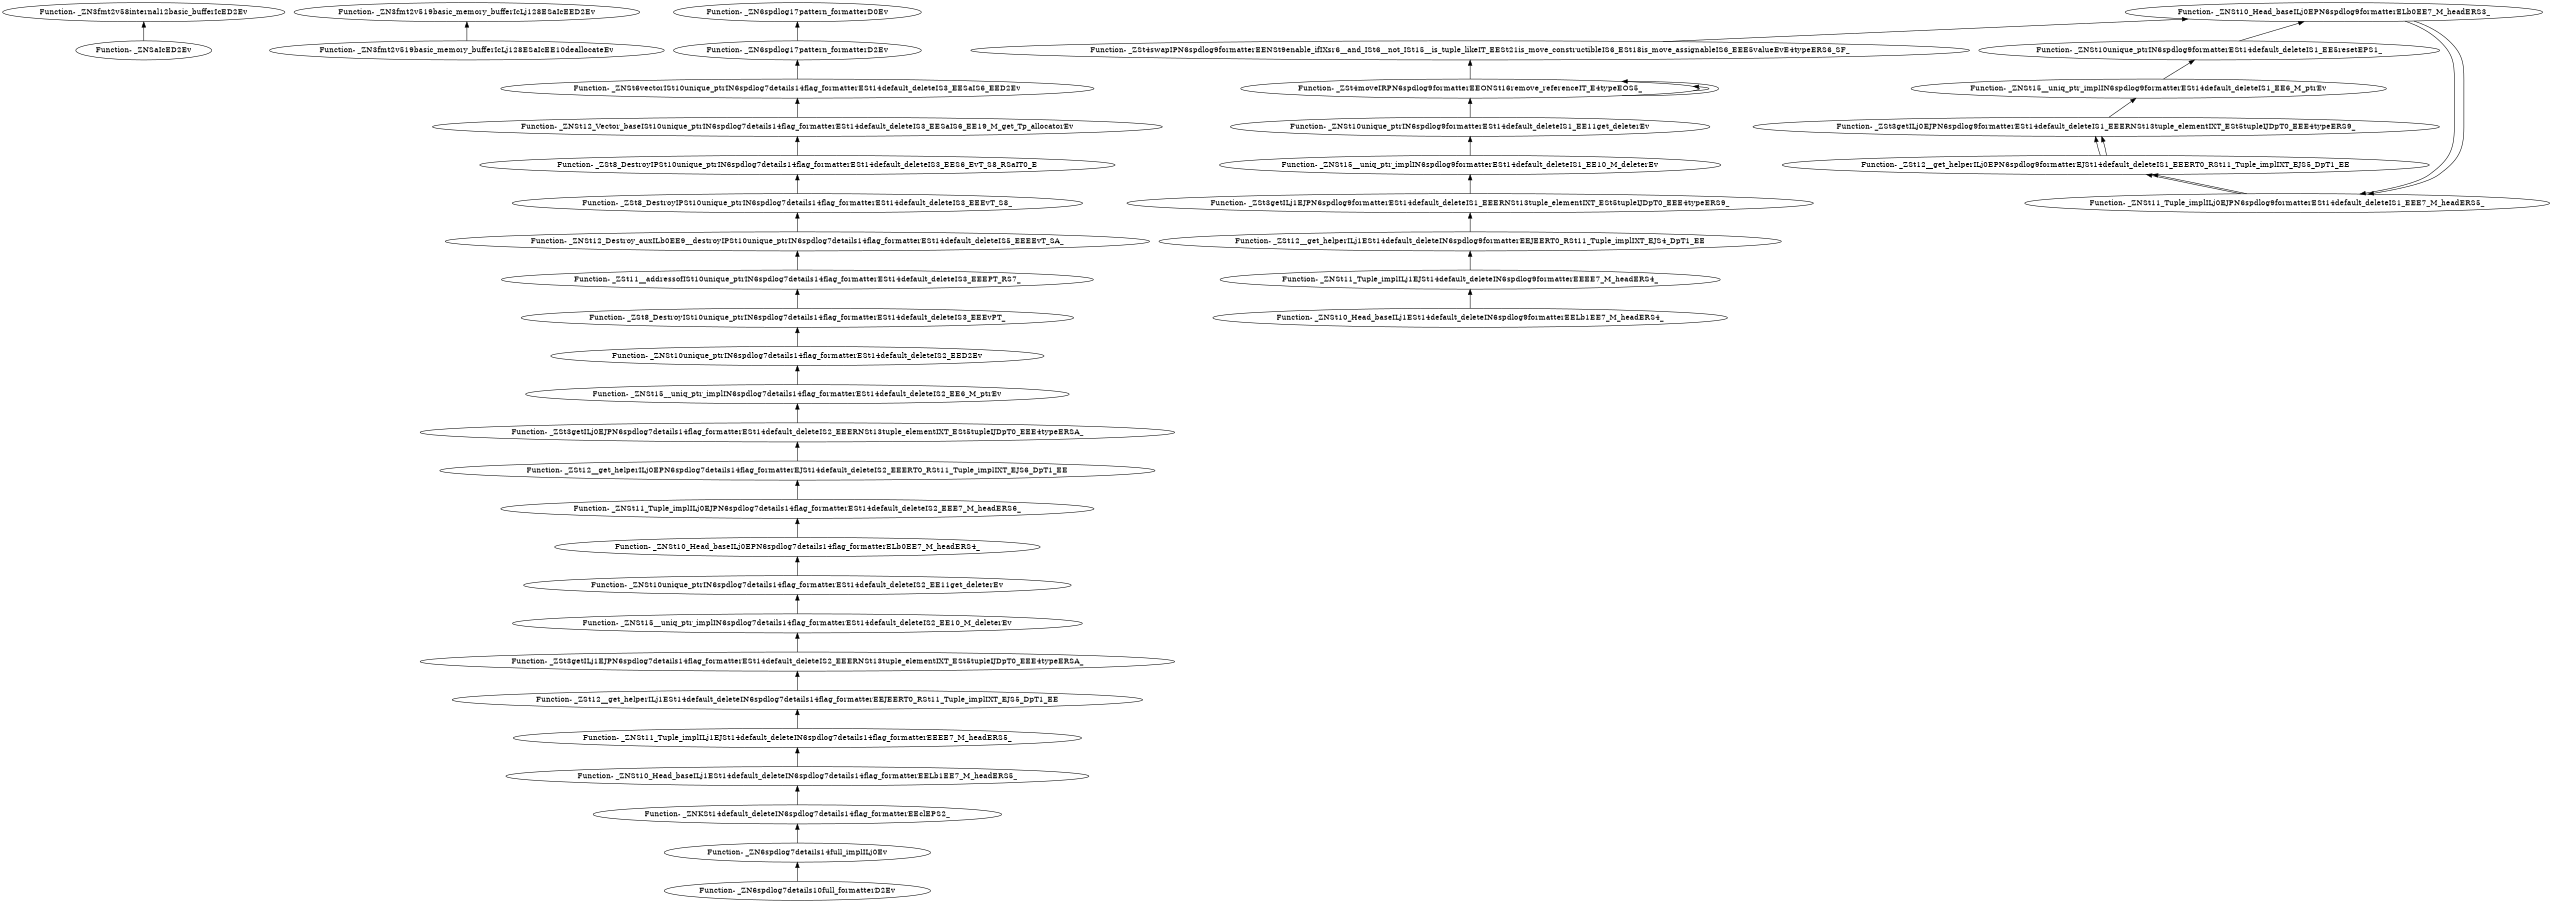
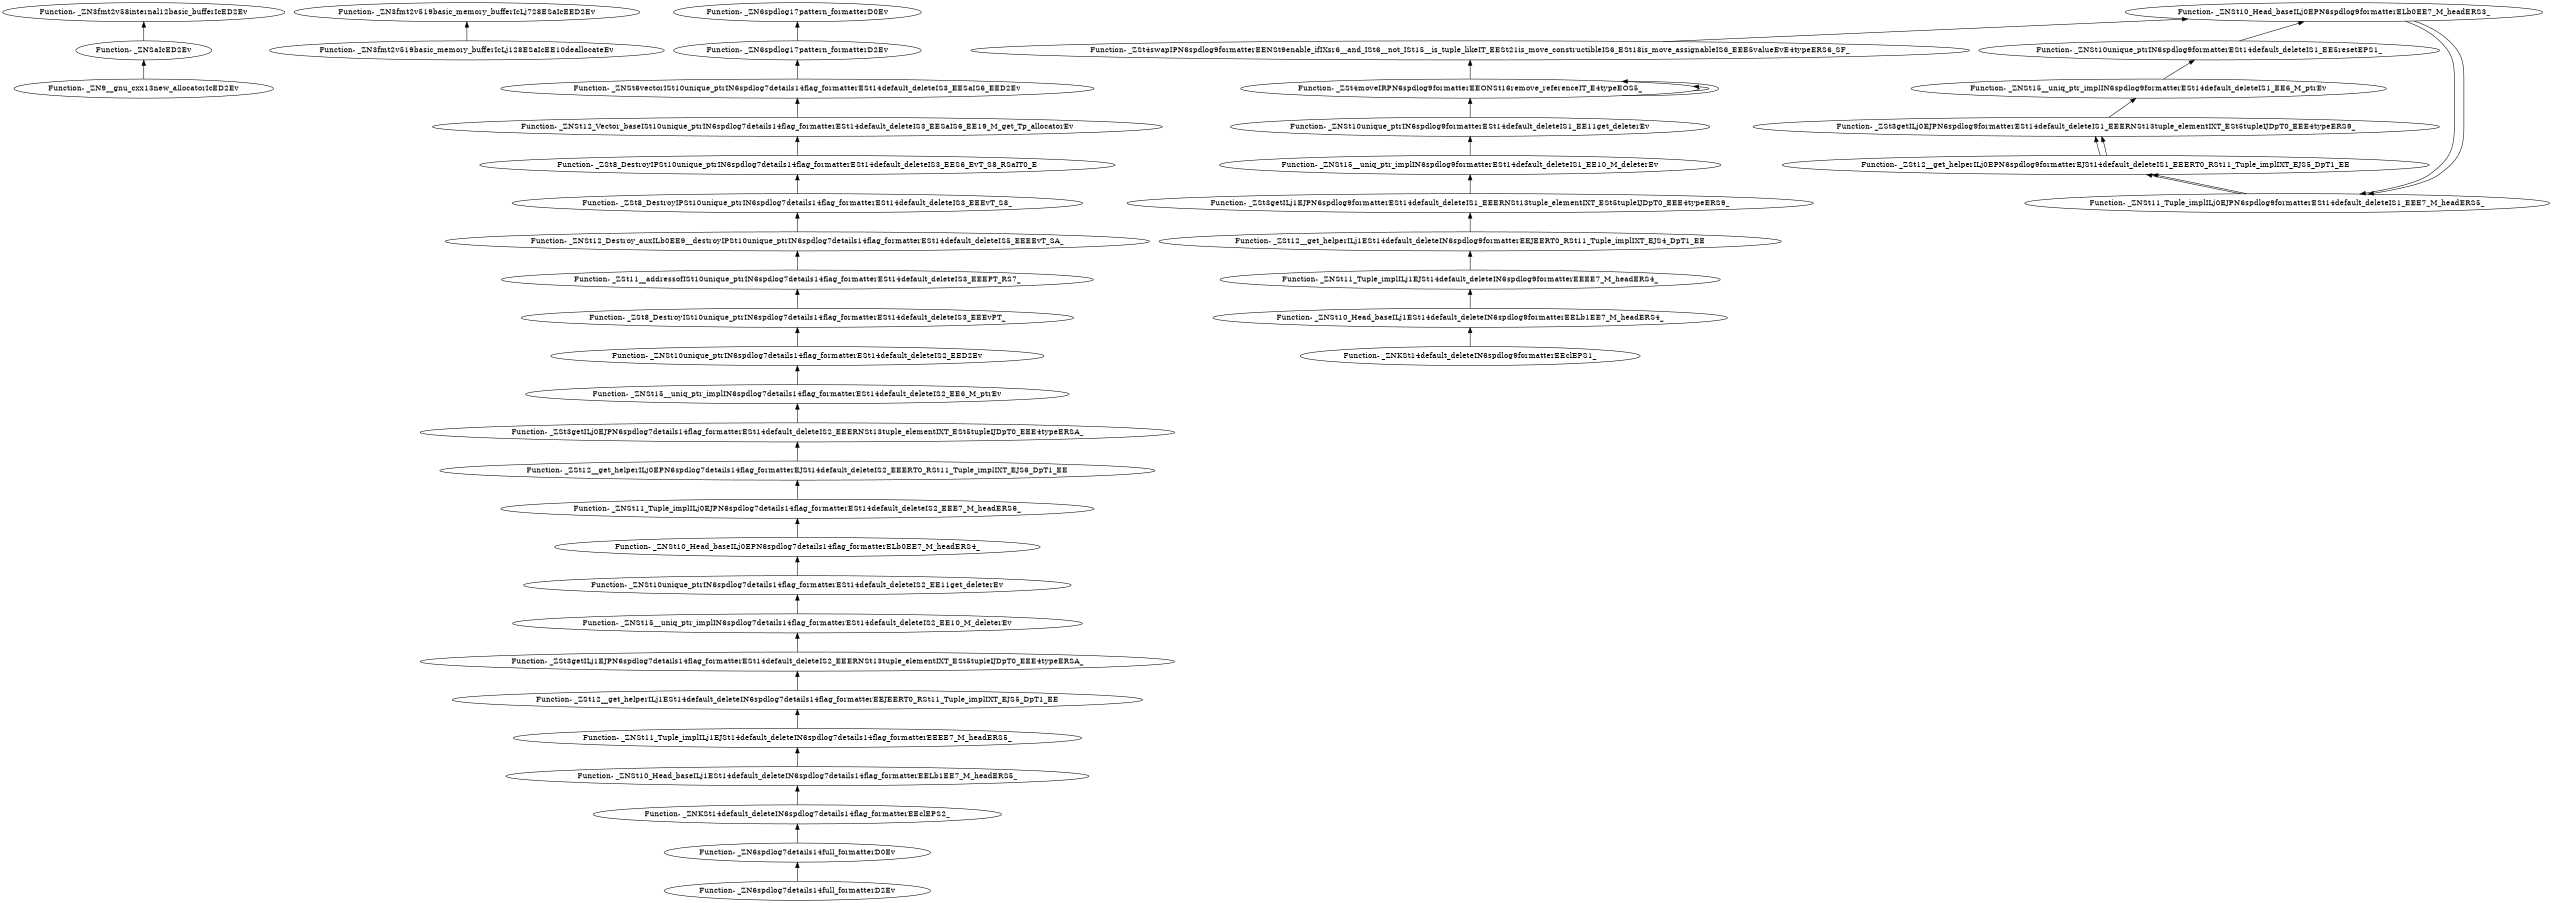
  digraph {
    edge [dir=back]
    "Function- _ZNSaIcED2Ev"
+   "Function- _ZN9__gnu_cxx13new_allocatorIcED2Ev"
    "Function- _ZN3fmt2v58internal12basic_bufferIcED2Ev"
-   "Function- _ZN3fmt2v519basic_memory_bufferIcLj128ESaIcEED2Ev"
+   "Function- _ZN3fmt2v519basic_memory_bufferIcLj128ESaIcEED2Ev" [label="Function- _ZN3fmt2v519basic_memory_bufferIcLj728ESaIcEED2Ev"]
    "Function- _ZN3fmt2v519basic_memory_bufferIcLj128ESaIcEE10deallocateEv"
-   "Function- _ZN6spdlog7details14full_formatterD0Ev" [label="Function- _ZN6spdlog7details14full_implILj0Ev"]
-   "Function- _ZN6spdlog7details14full_formatterD2Ev" [label="Function- _ZN6spdlog7details10full_formatterD2Ev"]
+   "Function- _ZN6spdlog7details14full_formatterD0Ev"
+   "Function- _ZN6spdlog7details14full_formatterD2Ev"
    "Function- _ZNKSt14default_deleteIN6spdlog7details14flag_formatterEEclEPS2_"
    "Function- _ZNSt10_Head_baseILj1ESt14default_deleteIN6spdlog7details14flag_formatterEELb1EE7_M_headERS5_"
    "Function- _ZNSt11_Tuple_implILj1EJSt14default_deleteIN6spdlog7details14flag_formatterEEEE7_M_headERS5_"
    "Function- _ZSt12__get_helperILj1ESt14default_deleteIN6spdlog7details14flag_formatterEEJEERT0_RSt11_Tuple_implIXT_EJS5_DpT1_EE"
    "Function- _ZSt3getILj1EJPN6spdlog7details14flag_formatterESt14default_deleteIS2_EEERNSt13tuple_elementIXT_ESt5tupleIJDpT0_EEE4typeERSA_"
    "Function- _ZNSt15__uniq_ptr_implIN6spdlog7details14flag_formatterESt14default_deleteIS2_EE10_M_deleterEv"
    "Function- _ZNSt10unique_ptrIN6spdlog7details14flag_formatterESt14default_deleteIS2_EE11get_deleterEv"
    "Function- _ZNSt10_Head_baseILj0EPN6spdlog7details14flag_formatterELb0EE7_M_headERS4_"
    "Function- _ZNSt11_Tuple_implILj0EJPN6spdlog7details14flag_formatterESt14default_deleteIS2_EEE7_M_headERS6_"
    "Function- _ZSt12__get_helperILj0EPN6spdlog7details14flag_formatterEJSt14default_deleteIS2_EEERT0_RSt11_Tuple_implIXT_EJS6_DpT1_EE"
    "Function- _ZSt3getILj0EJPN6spdlog7details14flag_formatterESt14default_deleteIS2_EEERNSt13tuple_elementIXT_ESt5tupleIJDpT0_EEE4typeERSA_"
    "Function- _ZNSt15__uniq_ptr_implIN6spdlog7details14flag_formatterESt14default_deleteIS2_EE6_M_ptrEv"
    "Function- _ZNSt10unique_ptrIN6spdlog7details14flag_formatterESt14default_deleteIS2_EED2Ev"
    "Function- _ZSt8_DestroyISt10unique_ptrIN6spdlog7details14flag_formatterESt14default_deleteIS3_EEEvPT_"
    "Function- _ZSt11__addressofISt10unique_ptrIN6spdlog7details14flag_formatterESt14default_deleteIS3_EEEPT_RS7_"
    "Function- _ZNSt12_Destroy_auxILb0EE9__destroyIPSt10unique_ptrIN6spdlog7details14flag_formatterESt14default_deleteIS5_EEEEvT_SA_"
    "Function- _ZSt8_DestroyIPSt10unique_ptrIN6spdlog7details14flag_formatterESt14default_deleteIS3_EEEvT_S8_"
    "Function- _ZSt8_DestroyIPSt10unique_ptrIN6spdlog7details14flag_formatterESt14default_deleteIS3_EES6_EvT_S8_RSaIT0_E"
    "Function- _ZNSt12_Vector_baseISt10unique_ptrIN6spdlog7details14flag_formatterESt14default_deleteIS3_EESaIS6_EE19_M_get_Tp_allocatorEv"
    "Function- _ZNSt6vectorISt10unique_ptrIN6spdlog7details14flag_formatterESt14default_deleteIS3_EESaIS6_EED2Ev"
    "Function- _ZN6spdlog17pattern_formatterD2Ev"
    "Function- _ZN6spdlog17pattern_formatterD0Ev"
    "Function- _ZNSt10_Head_baseILj1ESt14default_deleteIN6spdlog9formatterEELb1EE7_M_headERS4_"
+   "Function- _ZNKSt14default_deleteIN6spdlog9formatterEEclEPS1_"
    "Function- _ZNSt11_Tuple_implILj1EJSt14default_deleteIN6spdlog9formatterEEEE7_M_headERS4_"
    "Function- _ZSt12__get_helperILj1ESt14default_deleteIN6spdlog9formatterEEJEERT0_RSt11_Tuple_implIXT_EJS4_DpT1_EE"
    "Function- _ZSt3getILj1EJPN6spdlog9formatterESt14default_deleteIS1_EEERNSt13tuple_elementIXT_ESt5tupleIJDpT0_EEE4typeERS9_"
    "Function- _ZNSt15__uniq_ptr_implIN6spdlog9formatterESt14default_deleteIS1_EE10_M_deleterEv"
    "Function- _ZNSt10unique_ptrIN6spdlog9formatterESt14default_deleteIS1_EE11get_deleterEv"
    "Function- _ZSt4moveIRPN6spdlog9formatterEEONSt16remove_referenceIT_E4typeEOS5_"
    "Function- _ZSt4swapIPN6spdlog9formatterEENSt9enable_ifIXsr6__and_ISt6__not_ISt15__is_tuple_likeIT_EESt21is_move_constructibleIS6_ESt18is_move_assignableIS6_EEE5valueEvE4typeERS6_SF_"
    "Function- _ZNSt10_Head_baseILj0EPN6spdlog9formatterELb0EE7_M_headERS3_"
    "Function- _ZNSt10unique_ptrIN6spdlog9formatterESt14default_deleteIS1_EE5resetEPS1_"
    "Function- _ZNSt15__uniq_ptr_implIN6spdlog9formatterESt14default_deleteIS1_EE6_M_ptrEv"
    "Function- _ZNSt11_Tuple_implILj0EJPN6spdlog9formatterESt14default_deleteIS1_EEE7_M_headERS5_"
    "Function- _ZSt12__get_helperILj0EPN6spdlog9formatterEJSt14default_deleteIS1_EEERT0_RSt11_Tuple_implIXT_EJS5_DpT1_EE"
    "Function- _ZSt3getILj0EJPN6spdlog9formatterESt14default_deleteIS1_EEERNSt13tuple_elementIXT_ESt5tupleIJDpT0_EEE4typeERS9_"
+   "Function- _ZNSaIcED2Ev" -> "Function- _ZN9__gnu_cxx13new_allocatorIcED2Ev"
    "Function- _ZN3fmt2v58internal12basic_bufferIcED2Ev" -> "Function- _ZNSaIcED2Ev"
    "Function- _ZN3fmt2v519basic_memory_bufferIcLj128ESaIcEED2Ev" -> "Function- _ZN3fmt2v519basic_memory_bufferIcLj128ESaIcEE10deallocateEv"
    "Function- _ZN6spdlog7details14full_formatterD0Ev" -> "Function- _ZN6spdlog7details14full_formatterD2Ev"
    "Function- _ZNKSt14default_deleteIN6spdlog7details14flag_formatterEEclEPS2_" -> "Function- _ZN6spdlog7details14full_formatterD0Ev"
    "Function- _ZNSt10_Head_baseILj1ESt14default_deleteIN6spdlog7details14flag_formatterEELb1EE7_M_headERS5_" -> "Function- _ZNKSt14default_deleteIN6spdlog7details14flag_formatterEEclEPS2_"
    "Function- _ZNSt11_Tuple_implILj1EJSt14default_deleteIN6spdlog7details14flag_formatterEEEE7_M_headERS5_" -> "Function- _ZNSt10_Head_baseILj1ESt14default_deleteIN6spdlog7details14flag_formatterEELb1EE7_M_headERS5_"
    "Function- _ZSt12__get_helperILj1ESt14default_deleteIN6spdlog7details14flag_formatterEEJEERT0_RSt11_Tuple_implIXT_EJS5_DpT1_EE" -> "Function- _ZNSt11_Tuple_implILj1EJSt14default_deleteIN6spdlog7details14flag_formatterEEEE7_M_headERS5_"
    "Function- _ZSt3getILj1EJPN6spdlog7details14flag_formatterESt14default_deleteIS2_EEERNSt13tuple_elementIXT_ESt5tupleIJDpT0_EEE4typeERSA_" -> "Function- _ZSt12__get_helperILj1ESt14default_deleteIN6spdlog7details14flag_formatterEEJEERT0_RSt11_Tuple_implIXT_EJS5_DpT1_EE"
    "Function- _ZNSt15__uniq_ptr_implIN6spdlog7details14flag_formatterESt14default_deleteIS2_EE10_M_deleterEv" -> "Function- _ZSt3getILj1EJPN6spdlog7details14flag_formatterESt14default_deleteIS2_EEERNSt13tuple_elementIXT_ESt5tupleIJDpT0_EEE4typeERSA_"
    "Function- _ZNSt10unique_ptrIN6spdlog7details14flag_formatterESt14default_deleteIS2_EE11get_deleterEv" -> "Function- _ZNSt15__uniq_ptr_implIN6spdlog7details14flag_formatterESt14default_deleteIS2_EE10_M_deleterEv"
    "Function- _ZNSt10_Head_baseILj0EPN6spdlog7details14flag_formatterELb0EE7_M_headERS4_" -> "Function- _ZNSt10unique_ptrIN6spdlog7details14flag_formatterESt14default_deleteIS2_EE11get_deleterEv"
    "Function- _ZNSt11_Tuple_implILj0EJPN6spdlog7details14flag_formatterESt14default_deleteIS2_EEE7_M_headERS6_" -> "Function- _ZNSt10_Head_baseILj0EPN6spdlog7details14flag_formatterELb0EE7_M_headERS4_"
    "Function- _ZSt12__get_helperILj0EPN6spdlog7details14flag_formatterEJSt14default_deleteIS2_EEERT0_RSt11_Tuple_implIXT_EJS6_DpT1_EE" -> "Function- _ZNSt11_Tuple_implILj0EJPN6spdlog7details14flag_formatterESt14default_deleteIS2_EEE7_M_headERS6_"
    "Function- _ZSt3getILj0EJPN6spdlog7details14flag_formatterESt14default_deleteIS2_EEERNSt13tuple_elementIXT_ESt5tupleIJDpT0_EEE4typeERSA_" -> "Function- _ZSt12__get_helperILj0EPN6spdlog7details14flag_formatterEJSt14default_deleteIS2_EEERT0_RSt11_Tuple_implIXT_EJS6_DpT1_EE"
    "Function- _ZNSt15__uniq_ptr_implIN6spdlog7details14flag_formatterESt14default_deleteIS2_EE6_M_ptrEv" -> "Function- _ZSt3getILj0EJPN6spdlog7details14flag_formatterESt14default_deleteIS2_EEERNSt13tuple_elementIXT_ESt5tupleIJDpT0_EEE4typeERSA_"
    "Function- _ZNSt10unique_ptrIN6spdlog7details14flag_formatterESt14default_deleteIS2_EED2Ev" -> "Function- _ZNSt15__uniq_ptr_implIN6spdlog7details14flag_formatterESt14default_deleteIS2_EE6_M_ptrEv"
    "Function- _ZSt8_DestroyISt10unique_ptrIN6spdlog7details14flag_formatterESt14default_deleteIS3_EEEvPT_" -> "Function- _ZNSt10unique_ptrIN6spdlog7details14flag_formatterESt14default_deleteIS2_EED2Ev"
    "Function- _ZSt11__addressofISt10unique_ptrIN6spdlog7details14flag_formatterESt14default_deleteIS3_EEEPT_RS7_" -> "Function- _ZSt8_DestroyISt10unique_ptrIN6spdlog7details14flag_formatterESt14default_deleteIS3_EEEvPT_"
    "Function- _ZNSt12_Destroy_auxILb0EE9__destroyIPSt10unique_ptrIN6spdlog7details14flag_formatterESt14default_deleteIS5_EEEEvT_SA_" -> "Function- _ZSt11__addressofISt10unique_ptrIN6spdlog7details14flag_formatterESt14default_deleteIS3_EEEPT_RS7_"
    "Function- _ZSt8_DestroyIPSt10unique_ptrIN6spdlog7details14flag_formatterESt14default_deleteIS3_EEEvT_S8_" -> "Function- _ZNSt12_Destroy_auxILb0EE9__destroyIPSt10unique_ptrIN6spdlog7details14flag_formatterESt14default_deleteIS5_EEEEvT_SA_"
    "Function- _ZSt8_DestroyIPSt10unique_ptrIN6spdlog7details14flag_formatterESt14default_deleteIS3_EES6_EvT_S8_RSaIT0_E" -> "Function- _ZSt8_DestroyIPSt10unique_ptrIN6spdlog7details14flag_formatterESt14default_deleteIS3_EEEvT_S8_"
    "Function- _ZNSt12_Vector_baseISt10unique_ptrIN6spdlog7details14flag_formatterESt14default_deleteIS3_EESaIS6_EE19_M_get_Tp_allocatorEv" -> "Function- _ZSt8_DestroyIPSt10unique_ptrIN6spdlog7details14flag_formatterESt14default_deleteIS3_EES6_EvT_S8_RSaIT0_E"
    "Function- _ZNSt6vectorISt10unique_ptrIN6spdlog7details14flag_formatterESt14default_deleteIS3_EESaIS6_EED2Ev" -> "Function- _ZNSt12_Vector_baseISt10unique_ptrIN6spdlog7details14flag_formatterESt14default_deleteIS3_EESaIS6_EE19_M_get_Tp_allocatorEv"
    "Function- _ZN6spdlog17pattern_formatterD2Ev" -> "Function- _ZNSt6vectorISt10unique_ptrIN6spdlog7details14flag_formatterESt14default_deleteIS3_EESaIS6_EED2Ev"
    "Function- _ZN6spdlog17pattern_formatterD0Ev" -> "Function- _ZN6spdlog17pattern_formatterD2Ev"
+   "Function- _ZNSt10_Head_baseILj1ESt14default_deleteIN6spdlog9formatterEELb1EE7_M_headERS4_" -> "Function- _ZNKSt14default_deleteIN6spdlog9formatterEEclEPS1_"
    "Function- _ZNSt11_Tuple_implILj1EJSt14default_deleteIN6spdlog9formatterEEEE7_M_headERS4_" -> "Function- _ZNSt10_Head_baseILj1ESt14default_deleteIN6spdlog9formatterEELb1EE7_M_headERS4_"
    "Function- _ZSt12__get_helperILj1ESt14default_deleteIN6spdlog9formatterEEJEERT0_RSt11_Tuple_implIXT_EJS4_DpT1_EE" -> "Function- _ZNSt11_Tuple_implILj1EJSt14default_deleteIN6spdlog9formatterEEEE7_M_headERS4_"
    "Function- _ZSt3getILj1EJPN6spdlog9formatterESt14default_deleteIS1_EEERNSt13tuple_elementIXT_ESt5tupleIJDpT0_EEE4typeERS9_" -> "Function- _ZSt12__get_helperILj1ESt14default_deleteIN6spdlog9formatterEEJEERT0_RSt11_Tuple_implIXT_EJS4_DpT1_EE"
    "Function- _ZNSt15__uniq_ptr_implIN6spdlog9formatterESt14default_deleteIS1_EE10_M_deleterEv" -> "Function- _ZSt3getILj1EJPN6spdlog9formatterESt14default_deleteIS1_EEERNSt13tuple_elementIXT_ESt5tupleIJDpT0_EEE4typeERS9_"
    "Function- _ZNSt10unique_ptrIN6spdlog9formatterESt14default_deleteIS1_EE11get_deleterEv" -> "Function- _ZNSt15__uniq_ptr_implIN6spdlog9formatterESt14default_deleteIS1_EE10_M_deleterEv"
    "Function- _ZSt4moveIRPN6spdlog9formatterEEONSt16remove_referenceIT_E4typeEOS5_" -> "Function- _ZNSt10unique_ptrIN6spdlog9formatterESt14default_deleteIS1_EE11get_deleterEv"
    "Function- _ZSt4moveIRPN6spdlog9formatterEEONSt16remove_referenceIT_E4typeEOS5_" -> "Function- _ZSt4moveIRPN6spdlog9formatterEEONSt16remove_referenceIT_E4typeEOS5_"
    "Function- _ZSt4moveIRPN6spdlog9formatterEEONSt16remove_referenceIT_E4typeEOS5_" -> "Function- _ZSt4moveIRPN6spdlog9formatterEEONSt16remove_referenceIT_E4typeEOS5_"
    "Function- _ZSt4swapIPN6spdlog9formatterEENSt9enable_ifIXsr6__and_ISt6__not_ISt15__is_tuple_likeIT_EESt21is_move_constructibleIS6_ESt18is_move_assignableIS6_EEE5valueEvE4typeERS6_SF_" -> "Function- _ZSt4moveIRPN6spdlog9formatterEEONSt16remove_referenceIT_E4typeEOS5_"
    "Function- _ZNSt10_Head_baseILj0EPN6spdlog9formatterELb0EE7_M_headERS3_" -> "Function- _ZSt4swapIPN6spdlog9formatterEENSt9enable_ifIXsr6__and_ISt6__not_ISt15__is_tuple_likeIT_EESt21is_move_constructibleIS6_ESt18is_move_assignableIS6_EEE5valueEvE4typeERS6_SF_"
    "Function- _ZNSt10_Head_baseILj0EPN6spdlog9formatterELb0EE7_M_headERS3_" -> "Function- _ZNSt10unique_ptrIN6spdlog9formatterESt14default_deleteIS1_EE5resetEPS1_"
    "Function- _ZNSt10unique_ptrIN6spdlog9formatterESt14default_deleteIS1_EE5resetEPS1_" -> "Function- _ZNSt15__uniq_ptr_implIN6spdlog9formatterESt14default_deleteIS1_EE6_M_ptrEv"
    "Function- _ZNSt15__uniq_ptr_implIN6spdlog9formatterESt14default_deleteIS1_EE6_M_ptrEv" -> "Function- _ZSt3getILj0EJPN6spdlog9formatterESt14default_deleteIS1_EEERNSt13tuple_elementIXT_ESt5tupleIJDpT0_EEE4typeERS9_"
    "Function- _ZNSt11_Tuple_implILj0EJPN6spdlog9formatterESt14default_deleteIS1_EEE7_M_headERS5_" -> "Function- _ZNSt10_Head_baseILj0EPN6spdlog9formatterELb0EE7_M_headERS3_"
    "Function- _ZNSt11_Tuple_implILj0EJPN6spdlog9formatterESt14default_deleteIS1_EEE7_M_headERS5_" -> "Function- _ZNSt10_Head_baseILj0EPN6spdlog9formatterELb0EE7_M_headERS3_"
    "Function- _ZSt12__get_helperILj0EPN6spdlog9formatterEJSt14default_deleteIS1_EEERT0_RSt11_Tuple_implIXT_EJS5_DpT1_EE" -> "Function- _ZNSt11_Tuple_implILj0EJPN6spdlog9formatterESt14default_deleteIS1_EEE7_M_headERS5_"
    "Function- _ZSt12__get_helperILj0EPN6spdlog9formatterEJSt14default_deleteIS1_EEERT0_RSt11_Tuple_implIXT_EJS5_DpT1_EE" -> "Function- _ZNSt11_Tuple_implILj0EJPN6spdlog9formatterESt14default_deleteIS1_EEE7_M_headERS5_"
    "Function- _ZSt3getILj0EJPN6spdlog9formatterESt14default_deleteIS1_EEERNSt13tuple_elementIXT_ESt5tupleIJDpT0_EEE4typeERS9_" -> "Function- _ZSt12__get_helperILj0EPN6spdlog9formatterEJSt14default_deleteIS1_EEERT0_RSt11_Tuple_implIXT_EJS5_DpT1_EE"
    "Function- _ZSt3getILj0EJPN6spdlog9formatterESt14default_deleteIS1_EEERNSt13tuple_elementIXT_ESt5tupleIJDpT0_EEE4typeERS9_" -> "Function- _ZSt12__get_helperILj0EPN6spdlog9formatterEJSt14default_deleteIS1_EEERT0_RSt11_Tuple_implIXT_EJS5_DpT1_EE"
  }
